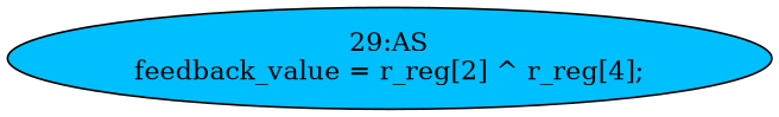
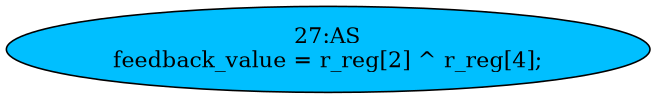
  strict digraph {
-   n1 [ast="<pyverilog.vparser.ast.Assign object at 0x7efc4b3ae110>" def_var="['feedback_value']" fillcolor=deepskyblue label="29:AS\nfeedback_value = r_reg[2] ^ r_reg[4];" statements="[]" style=filled typ=Assign use_var="['r_reg', 'r_reg']"]
+   n1 [ast="<pyverilog.vparser.ast.Assign object at 0x7efc4b3ae110>" def_var="['feedback_value']" fillcolor=deepskyblue label="27:AS\nfeedback_value = r_reg[2] ^ r_reg[4];" statements="[]" style=filled typ=Assign use_var="['r_reg', 'r_reg']"]
  }
